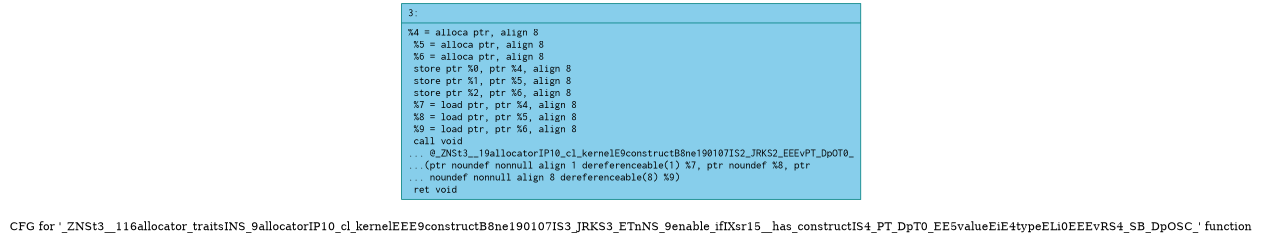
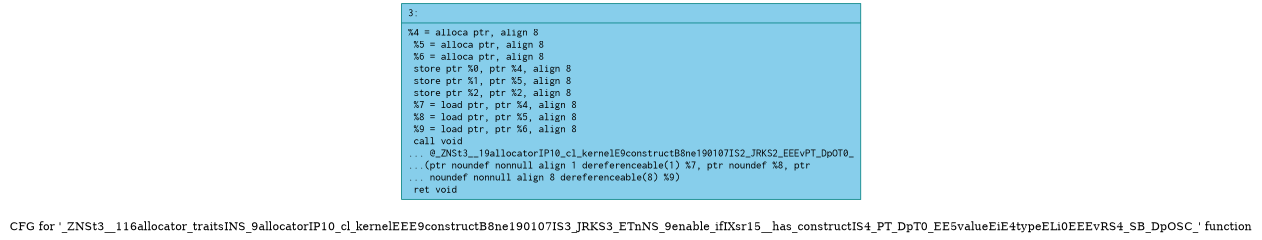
  digraph {
    label="CFG for '_ZNSt3__116allocator_traitsINS_9allocatorIP10_cl_kernelEEE9constructB8ne190107IS3_JRKS3_ETnNS_9enable_ifIXsr15__has_constructIS4_PT_DpT0_EE5valueEiE4typeELi0EEEvRS4_SB_DpOSC_' function"
-   n1 [color=teal fillcolor=skyblue fontname=Courier label="{3:\l|  %4 = alloca ptr, align 8\l  %5 = alloca ptr, align 8\l  %6 = alloca ptr, align 8\l  store ptr %0, ptr %4, align 8\l  store ptr %1, ptr %5, align 8\l  store ptr %2, ptr %6, align 8\l  %7 = load ptr, ptr %4, align 8\l  %8 = load ptr, ptr %5, align 8\l  %9 = load ptr, ptr %6, align 8\l  call void\l... @_ZNSt3__19allocatorIP10_cl_kernelE9constructB8ne190107IS2_JRKS2_EEEvPT_DpOT0_\l...(ptr noundef nonnull align 1 dereferenceable(1) %7, ptr noundef %8, ptr\l... noundef nonnull align 8 dereferenceable(8) %9)\l  ret void\l}" shape=record style=filled]
+   n1 [color=teal fillcolor=skyblue fontname=Courier label="{3:\l|  %4 = alloca ptr, align 8\l  %5 = alloca ptr, align 8\l  %6 = alloca ptr, align 8\l  store ptr %0, ptr %4, align 8\l  store ptr %1, ptr %5, align 8\l  store ptr %2, ptr %2, align 8\l  %7 = load ptr, ptr %4, align 8\l  %8 = load ptr, ptr %5, align 8\l  %9 = load ptr, ptr %6, align 8\l  call void\l... @_ZNSt3__19allocatorIP10_cl_kernelE9constructB8ne190107IS2_JRKS2_EEEvPT_DpOT0_\l...(ptr noundef nonnull align 1 dereferenceable(1) %7, ptr noundef %8, ptr\l... noundef nonnull align 8 dereferenceable(8) %9)\l  ret void\l}" shape=record style=filled]
  }
